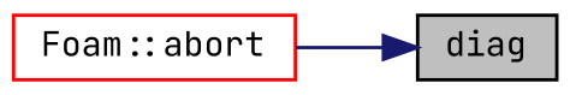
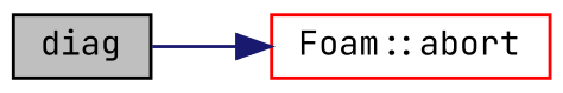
  digraph {
    rankdir=LR
    fontname="JetBrains Mono"
    node [fontname="JetBrains Mono" fontsize=10 shape=record]
    n1 [color=black fillcolor=grey75 fontcolor=black height=0.2 label=diag style=filled width=0.4]
    n2 [color=red height=0.2 label="Foam::abort" width=0.4]
-   n2 -> n1 [color=midnightblue fontname="JetBrains Mono" fontsize=10 labelfontname=FreeSans labelfontsize=10 style=solid]
+   n1 -> n2 [color=midnightblue fontname="JetBrains Mono" fontsize=10 labelfontname=FreeSans labelfontsize=10 style=solid]
  }
